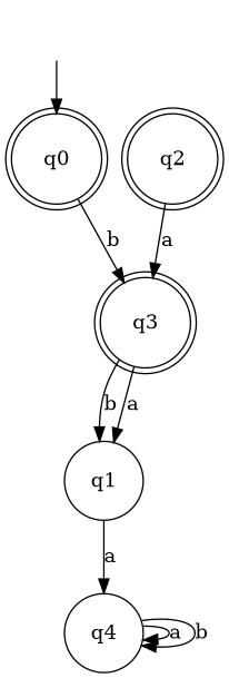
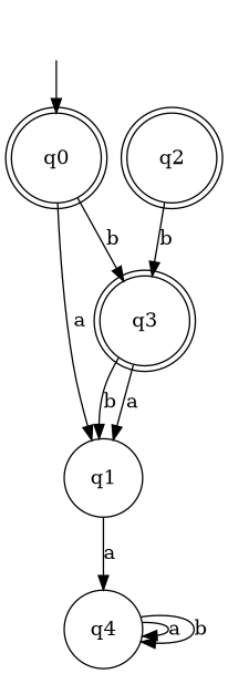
  digraph {
    node [shape=doublecircle]
    n1 [label=<<TABLE BORDER="0" CELLBORDER="0" CELLSPACING="0"><TR><TD>q3</TD></TR></TABLE>>]
    n2 [label=<<TABLE BORDER="0" CELLBORDER="0" CELLSPACING="0"><TR><TD>q1</TD></TR></TABLE>> shape=circle]
    n3 [label=<<TABLE BORDER="0" CELLBORDER="0" CELLSPACING="0"><TR><TD>q4</TD></TR></TABLE>> shape=circle]
    n4 [label=<<TABLE BORDER="0" CELLBORDER="0" CELLSPACING="0"><TR><TD>q0</TD></TR></TABLE>>]
    n5 [label=<<TABLE BORDER="0" CELLBORDER="" CELLSPACING="0"><TR><TD>_nil</TD></TR></TABLE>> style=invis shape=""]
    n6 [label=<<TABLE BORDER="0" CELLBORDER="0" CELLSPACING="0"><TR><TD>q2</TD></TR></TABLE>>]
    n1 -> n2 [label=a]
    n1 -> n2 [label=b]
    n2 -> n3 [label=a]
    n3 -> n3 [label=a]
    n3 -> n3 [label=b]
    n4 -> n1 [label=b]
+   n4 -> n2 [label=a]
    n5 -> n4
-   n6 -> n1 [label=a]
+   n6 -> n1 [label=b]
  }
